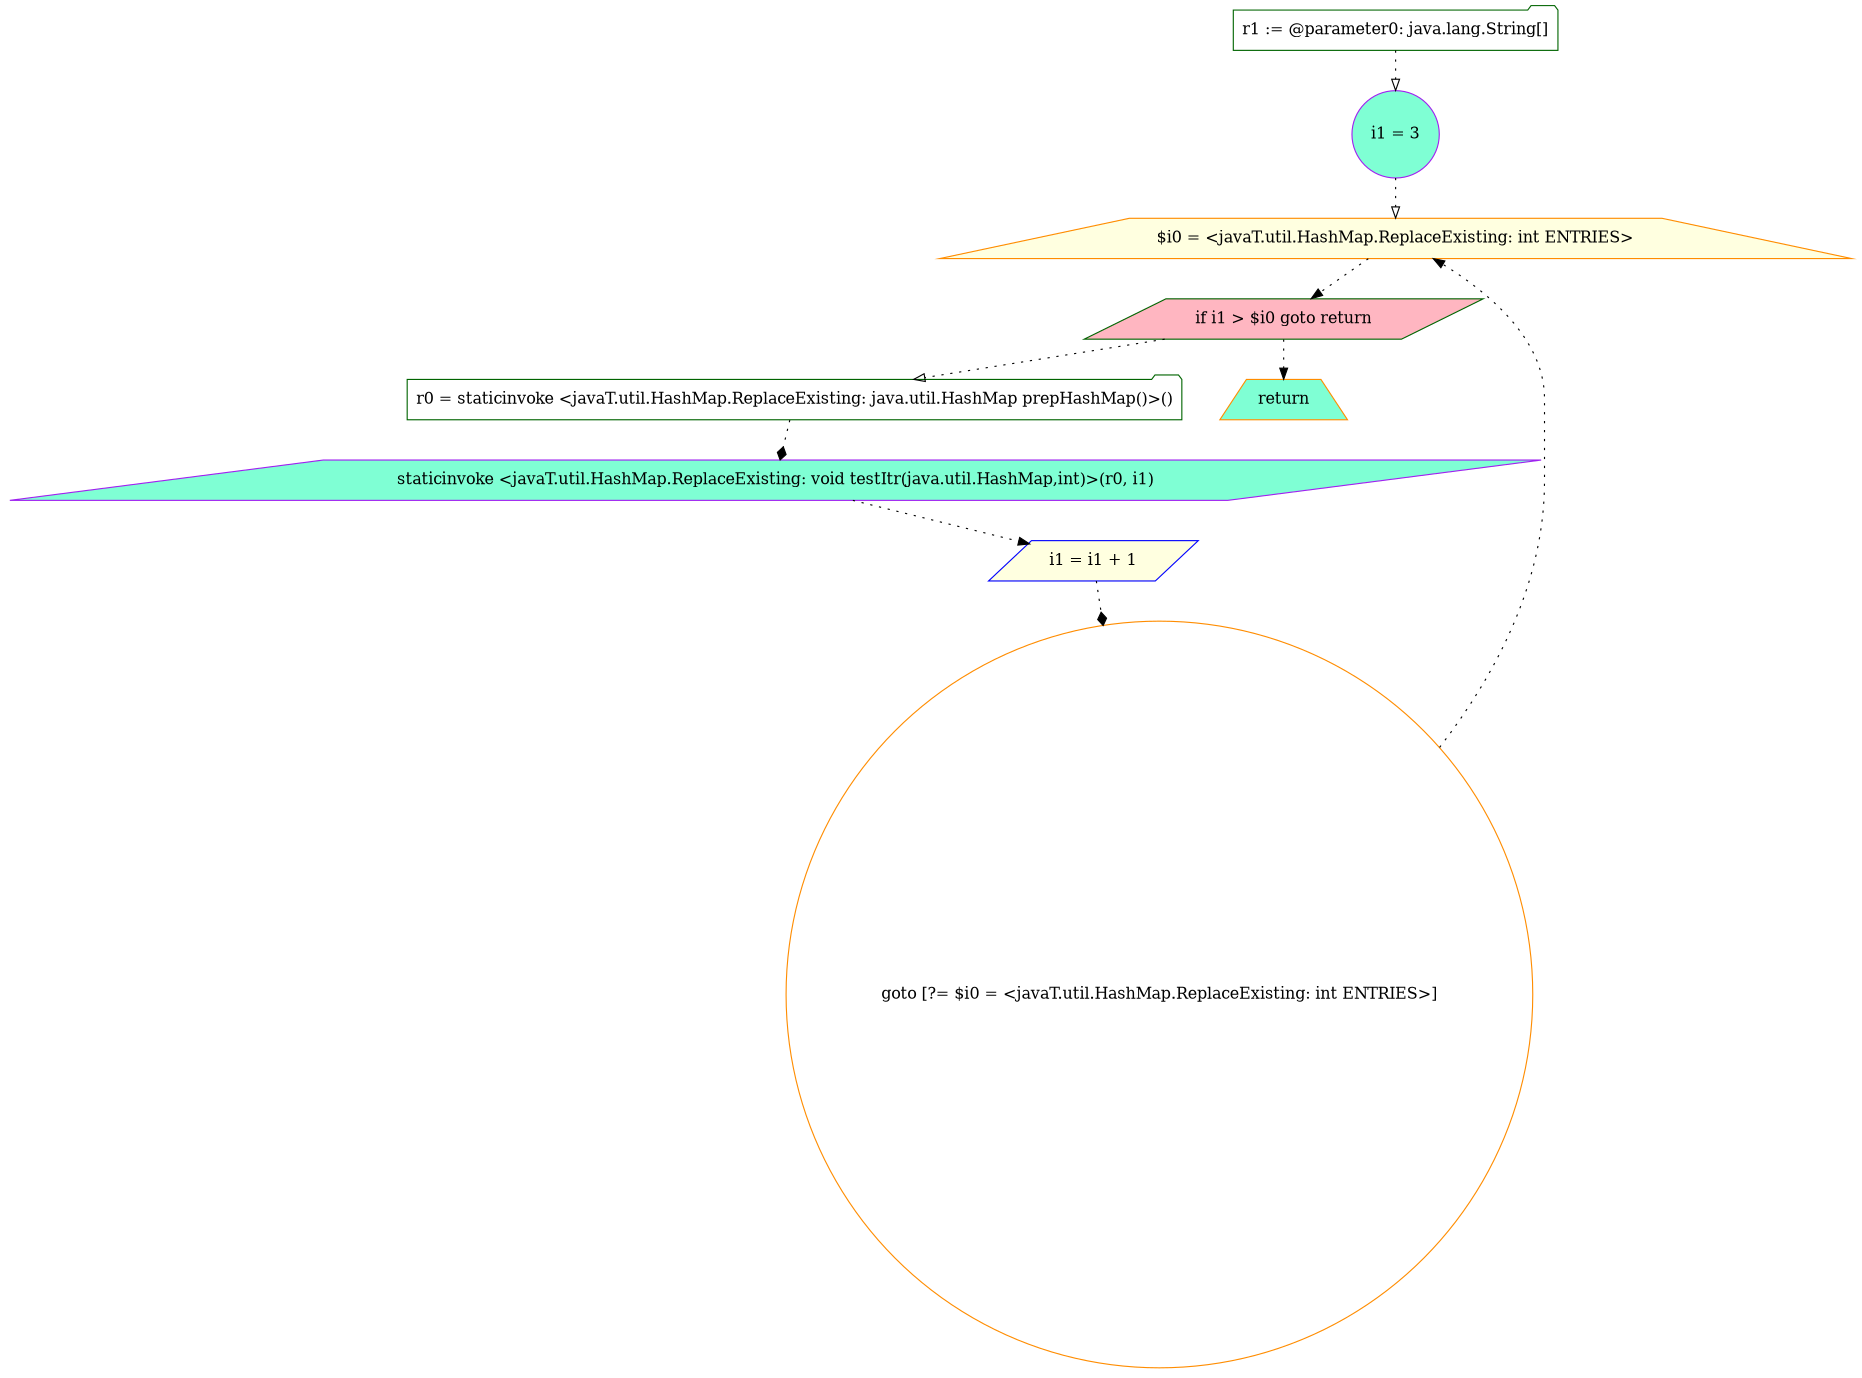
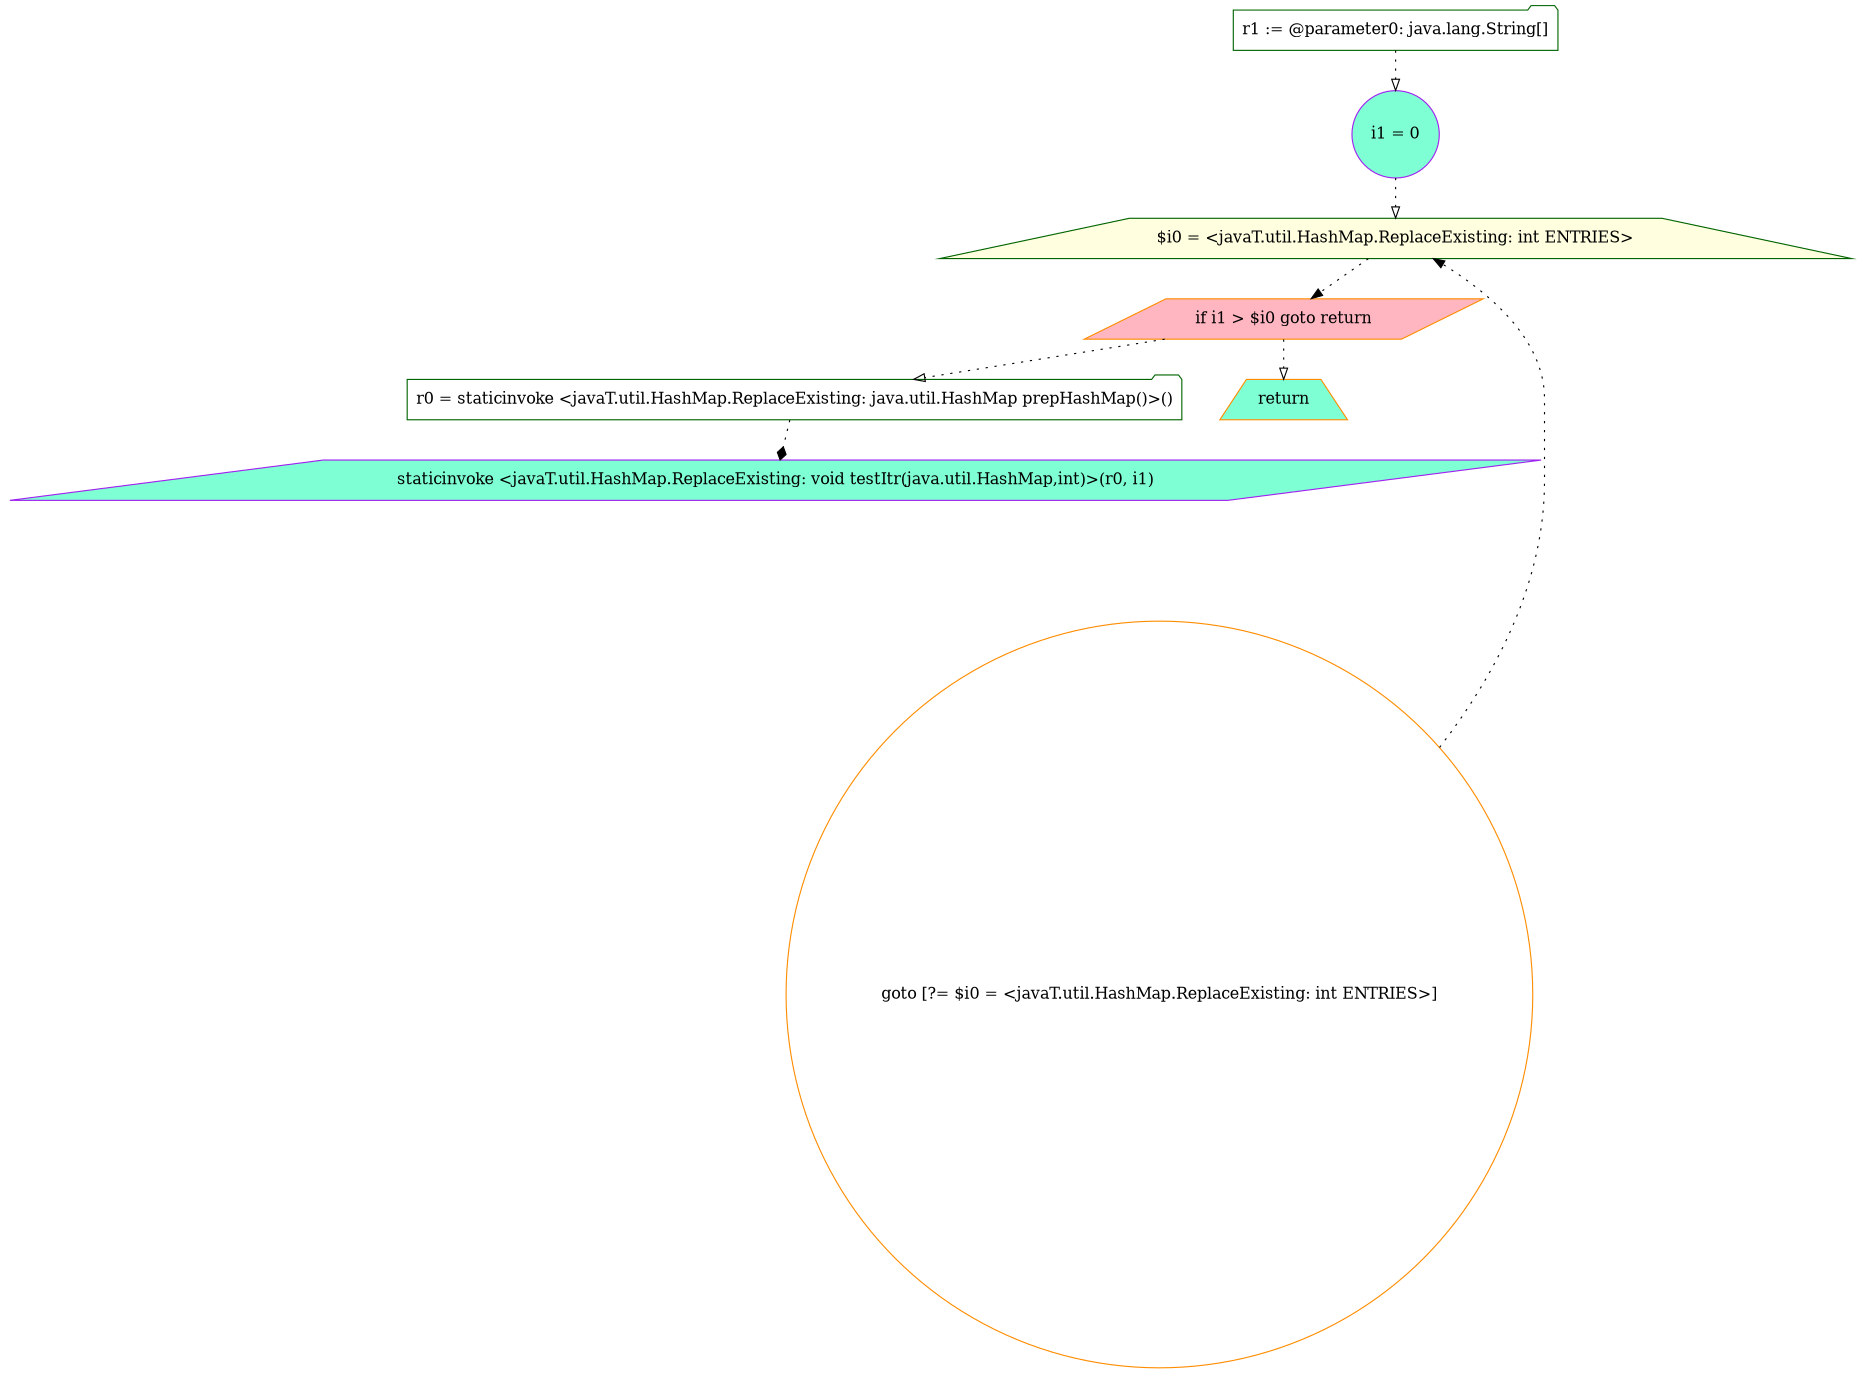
  digraph {
    node [color=darkgreen fillcolor=white shape=parallelogram style=filled]
    edge [arrowhead=normal style=dotted]
    "r1 := @parameter0: java.lang.String[]" [shape=folder]
-   "i1 = 0" [color=purple fillcolor=aquamarine shape=circle label="i1 = 3"]
-   "$i0 = <javaT.util.HashMap.ReplaceExisting: int ENTRIES>" [color=darkorange fillcolor=lightyellow shape=trapezium]
-   "if i1 > $i0 goto return" [fillcolor=lightpink]
+   "i1 = 0" [color=purple fillcolor=aquamarine shape=circle]
+   "$i0 = <javaT.util.HashMap.ReplaceExisting: int ENTRIES>" [fillcolor=lightyellow shape=trapezium]
+   "if i1 > $i0 goto return" [color=darkorange fillcolor=lightpink]
    "r0 = staticinvoke <javaT.util.HashMap.ReplaceExisting: java.util.HashMap prepHashMap()>()" [shape=folder]
    return [color=darkorange fillcolor=aquamarine shape=trapezium]
    "staticinvoke <javaT.util.HashMap.ReplaceExisting: void testItr(java.util.HashMap,int)>(r0, i1)" [color=purple fillcolor=aquamarine]
-   "i1 = i1 + 1" [color=blue fillcolor=lightyellow]
    "goto [?= $i0 = <javaT.util.HashMap.ReplaceExisting: int ENTRIES>]" [color=darkorange shape=circle]
    "r1 := @parameter0: java.lang.String[]" -> "i1 = 0" [arrowhead=onormal]
    "i1 = 0" -> "$i0 = <javaT.util.HashMap.ReplaceExisting: int ENTRIES>" [arrowhead=onormal]
    "$i0 = <javaT.util.HashMap.ReplaceExisting: int ENTRIES>" -> "if i1 > $i0 goto return"
    "if i1 > $i0 goto return" -> "r0 = staticinvoke <javaT.util.HashMap.ReplaceExisting: java.util.HashMap prepHashMap()>()" [arrowhead=onormal]
-   "if i1 > $i0 goto return" -> return
+   "if i1 > $i0 goto return" -> return [arrowhead=onormal]
    "r0 = staticinvoke <javaT.util.HashMap.ReplaceExisting: java.util.HashMap prepHashMap()>()" -> "staticinvoke <javaT.util.HashMap.ReplaceExisting: void testItr(java.util.HashMap,int)>(r0, i1)" [arrowhead=diamond]
-   "staticinvoke <javaT.util.HashMap.ReplaceExisting: void testItr(java.util.HashMap,int)>(r0, i1)" -> "i1 = i1 + 1"
-   "i1 = i1 + 1" -> "goto [?= $i0 = <javaT.util.HashMap.ReplaceExisting: int ENTRIES>]" [arrowhead=diamond]
    "goto [?= $i0 = <javaT.util.HashMap.ReplaceExisting: int ENTRIES>]" -> "$i0 = <javaT.util.HashMap.ReplaceExisting: int ENTRIES>"
  }
